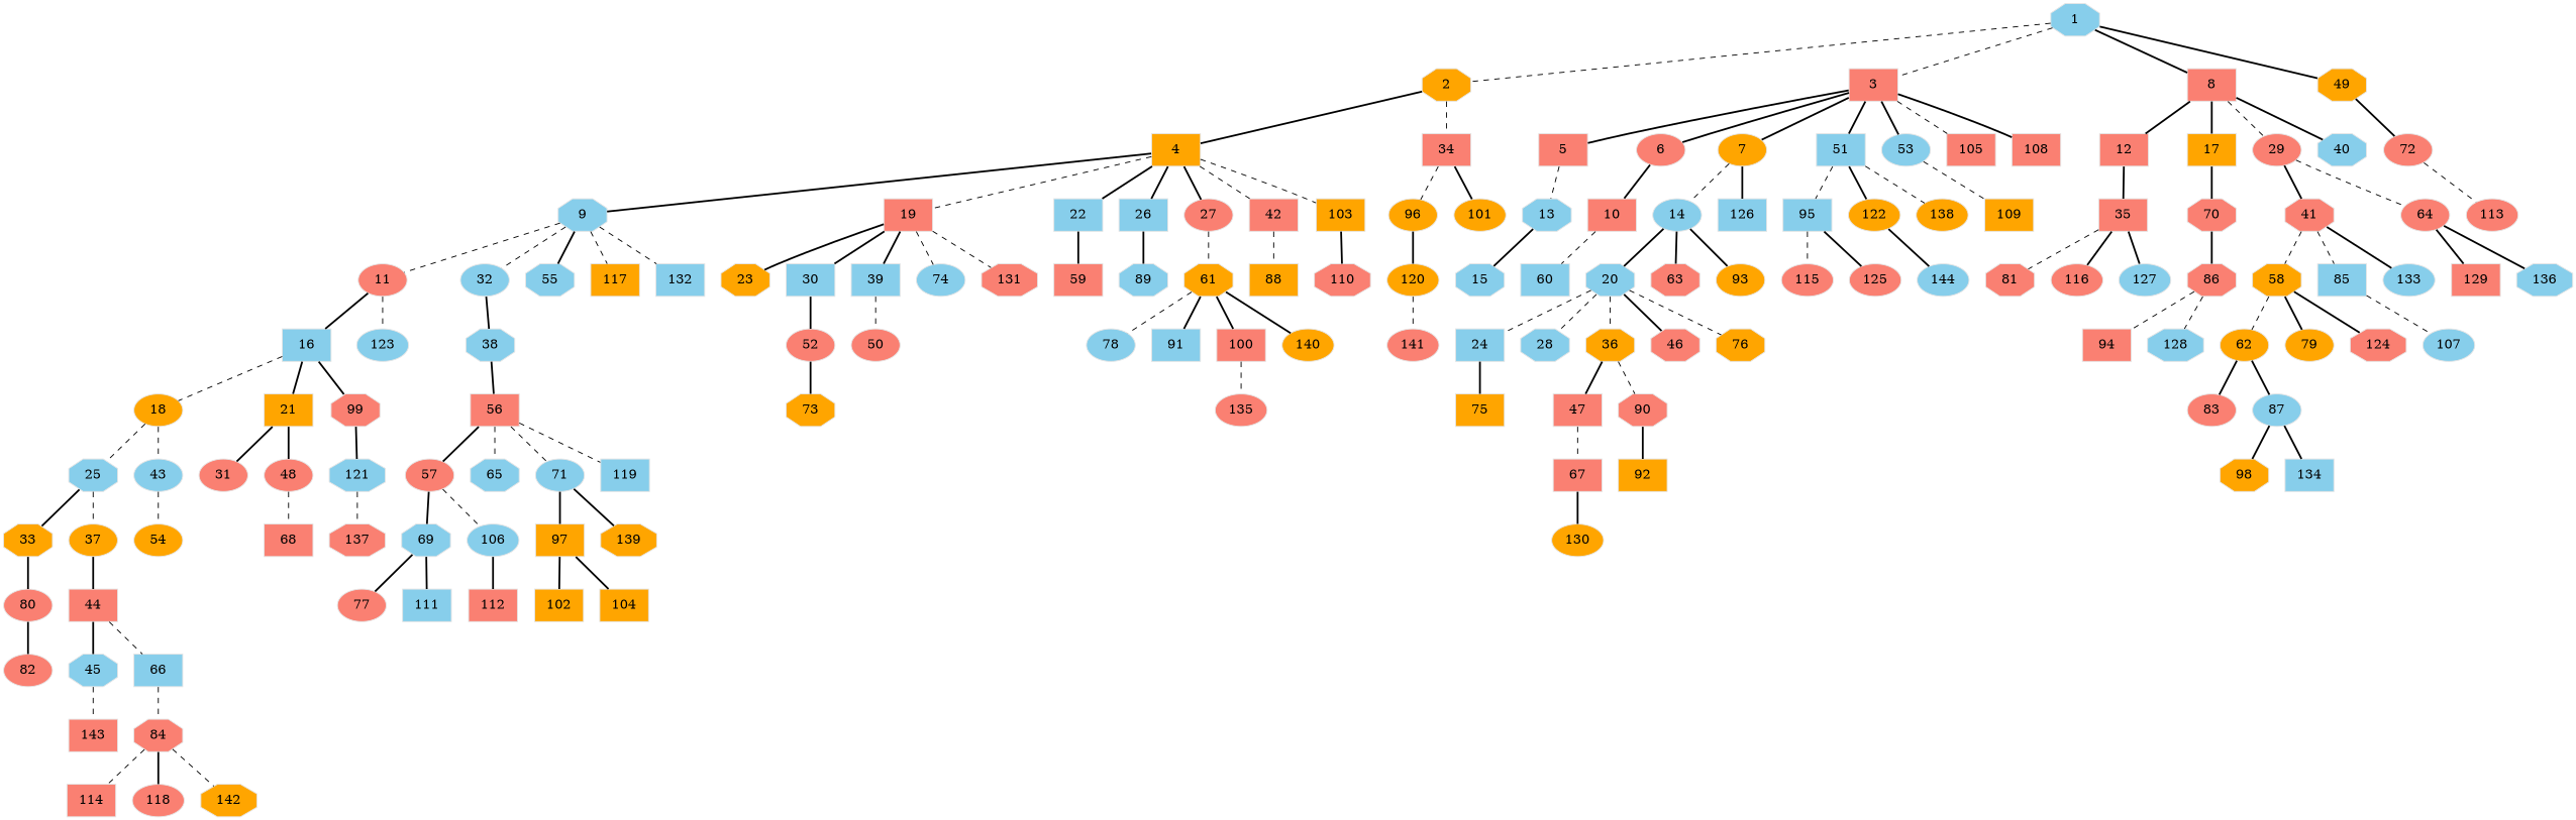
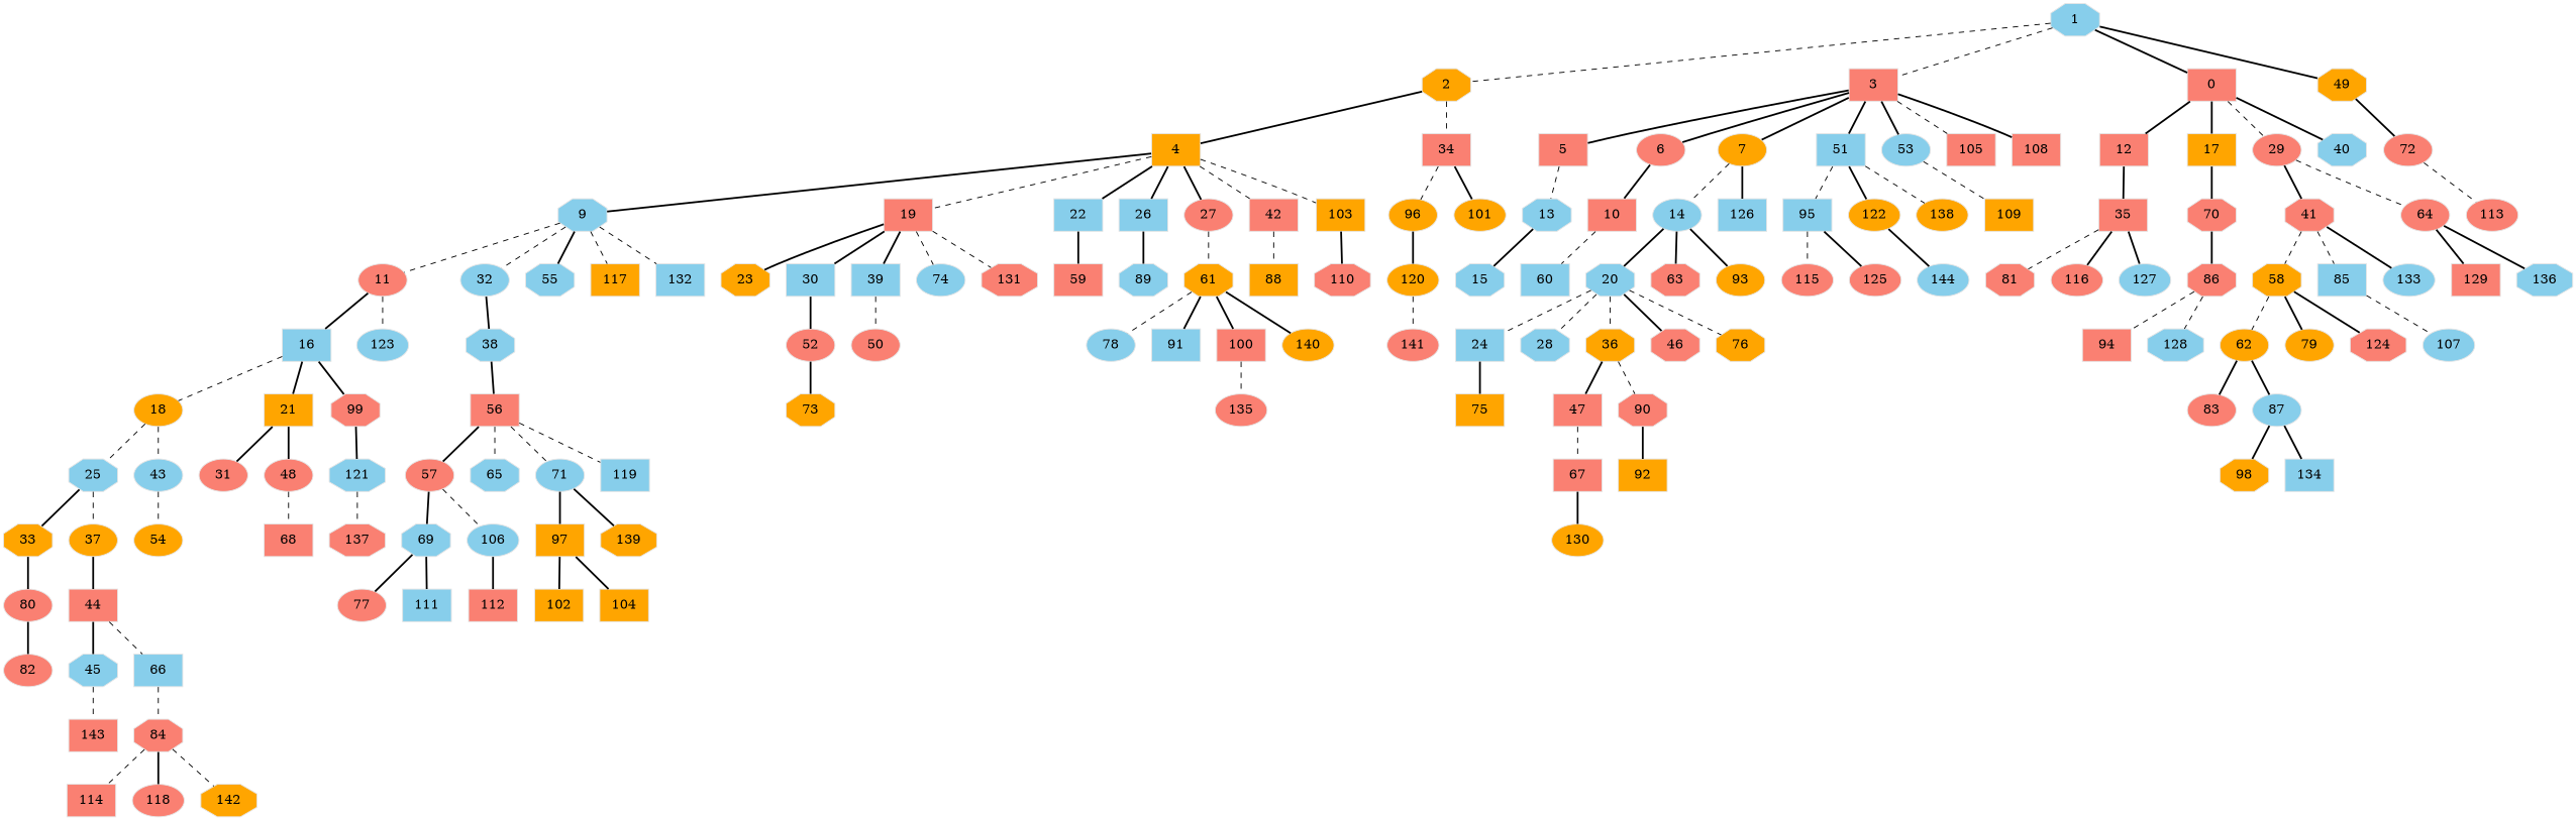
  graph {
    node [color=gray90 fillcolor=salmon shape=box style=filled]
    edge [style=bold]
    1 [fillcolor=skyblue shape=octagon]
    2 [fillcolor=orange shape=octagon]
    3
-   8
+   8 [label=0]
    49 [fillcolor=orange shape=octagon]
    4 [fillcolor=orange]
    34
    5
    6 [shape=ellipse]
    7 [fillcolor=orange shape=ellipse]
    51 [fillcolor=skyblue]
    53 [fillcolor=skyblue shape=ellipse]
    105
    108
    12
    17 [fillcolor=orange]
    29 [shape=ellipse]
    40 [fillcolor=skyblue shape=octagon]
    72 [shape=ellipse]
    9 [fillcolor=skyblue shape=octagon]
    19
    22 [fillcolor=skyblue]
    26 [fillcolor=skyblue]
    27 [shape=ellipse]
    42
    103 [fillcolor=orange]
    96 [fillcolor=orange shape=ellipse]
    101 [fillcolor=orange shape=ellipse]
    13 [fillcolor=skyblue shape=octagon]
    10
    14 [fillcolor=skyblue shape=ellipse]
    126 [fillcolor=skyblue]
    95 [fillcolor=skyblue]
    122 [fillcolor=orange shape=ellipse]
    138 [fillcolor=orange shape=ellipse]
    109 [fillcolor=orange]
    11 [shape=ellipse]
    32 [fillcolor=skyblue shape=ellipse]
    55 [fillcolor=skyblue shape=octagon]
    117 [fillcolor=orange]
    132 [fillcolor=skyblue]
    23 [fillcolor=orange shape=octagon]
    30 [fillcolor=skyblue]
    39 [fillcolor=skyblue]
    74 [fillcolor=skyblue shape=ellipse]
    131 [shape=octagon]
    59
    89 [fillcolor=skyblue shape=octagon]
    61 [fillcolor=orange shape=octagon]
    88 [fillcolor=orange]
    110 [shape=octagon]
    15 [fillcolor=skyblue shape=octagon]
    60 [fillcolor=skyblue]
    20 [fillcolor=skyblue shape=octagon]
    63 [shape=octagon]
    93 [fillcolor=orange shape=ellipse]
    35
    70 [shape=octagon]
    41 [shape=octagon]
    64 [shape=ellipse]
    16 [fillcolor=skyblue]
    123 [fillcolor=skyblue shape=ellipse]
    38 [fillcolor=skyblue shape=octagon]
    18 [fillcolor=orange shape=ellipse]
    21 [fillcolor=orange]
    99 [shape=octagon]
    81 [shape=octagon]
    116 [shape=ellipse]
    127 [fillcolor=skyblue shape=ellipse]
    24 [fillcolor=skyblue]
    28 [fillcolor=skyblue shape=octagon]
    36 [fillcolor=orange shape=octagon]
    46 [shape=octagon]
    76 [fillcolor=orange shape=octagon]
    25 [fillcolor=skyblue shape=octagon]
    43 [fillcolor=skyblue shape=ellipse]
    31 [shape=ellipse]
    48 [shape=ellipse]
    121 [fillcolor=skyblue shape=octagon]
    86 [shape=octagon]
    33 [fillcolor=orange shape=octagon]
    37 [fillcolor=orange shape=ellipse]
    54 [fillcolor=orange shape=ellipse]
    52 [shape=ellipse]
    50 [shape=ellipse]
    75 [fillcolor=orange]
    47
    90 [shape=octagon]
    68
    80 [shape=ellipse]
    44
    78 [fillcolor=skyblue shape=ellipse]
    91 [fillcolor=skyblue]
    100
    140 [fillcolor=orange shape=ellipse]
    58 [fillcolor=orange shape=octagon]
    85 [fillcolor=skyblue]
    133 [fillcolor=skyblue shape=ellipse]
    129
    136 [fillcolor=skyblue shape=octagon]
    73 [fillcolor=orange shape=octagon]
    56
    82 [shape=ellipse]
    120 [fillcolor=orange shape=ellipse]
    67
    92 [fillcolor=orange]
    45 [fillcolor=skyblue shape=octagon]
    66 [fillcolor=skyblue]
    57 [shape=ellipse]
    65 [fillcolor=skyblue shape=octagon]
    71 [fillcolor=skyblue shape=ellipse]
    119 [fillcolor=skyblue]
    62 [fillcolor=orange shape=ellipse]
    79 [fillcolor=orange shape=ellipse]
    124 [shape=octagon]
    107 [fillcolor=skyblue shape=ellipse]
    143
    84 [shape=octagon]
    130 [fillcolor=orange shape=ellipse]
    113 [shape=ellipse]
    115 [shape=ellipse]
    125 [shape=ellipse]
    144 [fillcolor=skyblue shape=ellipse]
    69 [fillcolor=skyblue shape=octagon]
    106 [fillcolor=skyblue shape=ellipse]
    97 [fillcolor=orange]
    139 [fillcolor=orange shape=octagon]
    77 [shape=ellipse]
    111 [fillcolor=skyblue]
    112
    83 [shape=ellipse]
    87 [fillcolor=skyblue shape=ellipse]
    135 [shape=ellipse]
    98 [fillcolor=orange shape=octagon]
    134 [fillcolor=skyblue]
    114
    118 [shape=ellipse]
    142 [fillcolor=orange shape=octagon]
    94
    128 [fillcolor=skyblue shape=octagon]
    102 [fillcolor=orange]
    104 [fillcolor=orange]
    141 [shape=ellipse]
    137 [shape=octagon]
    1 -- 2 [style=dashed]
    1 -- 3 [style=dashed]
    1 -- 8
    1 -- 49
    2 -- 4
    2 -- 34 [style=dashed]
    3 -- 5
    3 -- 6
    3 -- 7
    3 -- 51
    3 -- 53
    3 -- 105 [style=dashed]
    3 -- 108
    8 -- 12
    8 -- 17
    8 -- 29 [style=dashed]
    8 -- 40
    49 -- 72
    4 -- 9
    4 -- 19 [style=dashed]
    4 -- 22
    4 -- 26
    4 -- 27
    4 -- 42 [style=dashed]
    4 -- 103 [style=dashed]
    34 -- 96 [style=dashed]
    34 -- 101
    5 -- 13 [style=dashed]
    6 -- 10
    7 -- 14 [style=dashed]
    7 -- 126
    51 -- 95 [style=dashed]
    51 -- 122
    51 -- 138 [style=dashed]
    53 -- 109 [style=dashed]
    12 -- 35
    17 -- 70
    29 -- 41
    29 -- 64 [style=dashed]
    72 -- 113 [style=dashed]
    9 -- 11 [style=dashed]
    9 -- 32 [style=dashed]
    9 -- 55
    9 -- 117 [style=dashed]
    9 -- 132 [style=dashed]
    19 -- 23
    19 -- 30
    19 -- 39
    19 -- 74 [style=dashed]
    19 -- 131 [style=dashed]
    22 -- 59
    26 -- 89
    27 -- 61 [style=dashed]
    42 -- 88 [style=dashed]
    103 -- 110
    96 -- 120
    13 -- 15
    10 -- 60 [style=dashed]
    14 -- 20
    14 -- 63
    14 -- 93
    95 -- 115 [style=dashed]
    95 -- 125
    122 -- 144
    11 -- 16
    11 -- 123 [style=dashed]
    32 -- 38
    30 -- 52
    39 -- 50 [style=dashed]
    61 -- 78 [style=dashed]
    61 -- 91
    61 -- 100
    61 -- 140
    20 -- 24 [style=dashed]
    20 -- 28 [style=dashed]
    20 -- 36 [style=dashed]
    20 -- 46
    20 -- 76 [style=dashed]
    35 -- 81 [style=dashed]
    35 -- 116
    35 -- 127
    70 -- 86
    41 -- 58 [style=dashed]
    41 -- 85 [style=dashed]
    41 -- 133
    64 -- 129
    64 -- 136
    16 -- 18 [style=dashed]
    16 -- 21
    16 -- 99
    38 -- 56
    18 -- 25 [style=dashed]
    18 -- 43 [style=dashed]
    21 -- 31
    21 -- 48
    99 -- 121
    24 -- 75
    36 -- 47
    36 -- 90 [style=dashed]
    25 -- 33
    25 -- 37 [style=dashed]
    43 -- 54 [style=dashed]
    48 -- 68 [style=dashed]
    121 -- 137 [style=dashed]
    86 -- 94 [style=dashed]
    86 -- 128 [style=dashed]
    33 -- 80
    37 -- 44
    52 -- 73
    47 -- 67 [style=dashed]
    90 -- 92
    80 -- 82
    44 -- 45
    44 -- 66 [style=dashed]
    100 -- 135 [style=dashed]
    58 -- 62 [style=dashed]
    58 -- 79
    58 -- 124
    85 -- 107 [style=dashed]
    56 -- 57
    56 -- 65 [style=dashed]
    56 -- 71 [style=dashed]
    56 -- 119 [style=dashed]
    120 -- 141 [style=dashed]
    67 -- 130
    45 -- 143 [style=dashed]
    66 -- 84 [style=dashed]
    57 -- 69
    57 -- 106 [style=dashed]
    71 -- 97
    71 -- 139
    62 -- 83
    62 -- 87
    84 -- 114 [style=dashed]
    84 -- 118
    84 -- 142 [style=dashed]
    69 -- 77
    69 -- 111
    106 -- 112
    97 -- 102
    97 -- 104
    87 -- 98
    87 -- 134
  }
